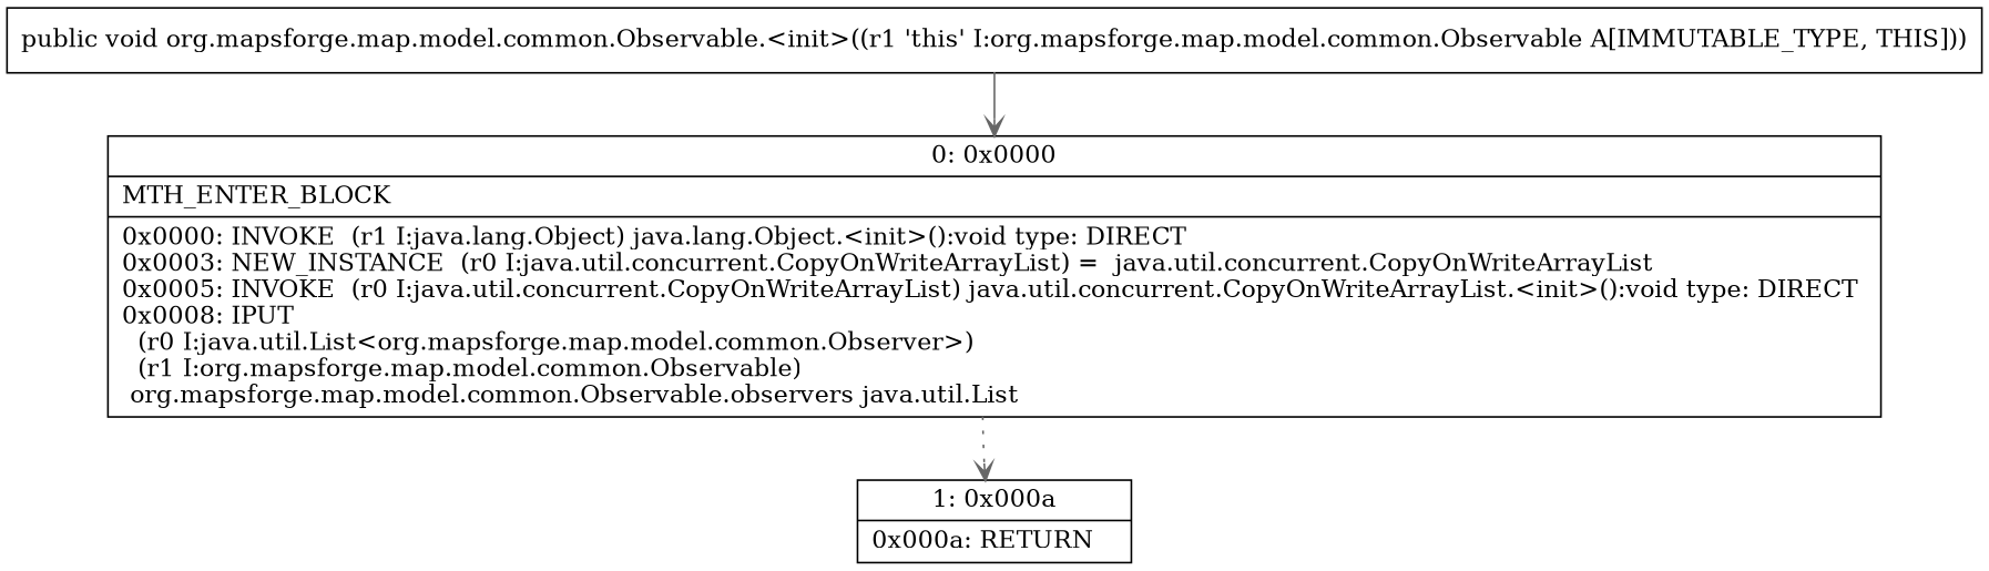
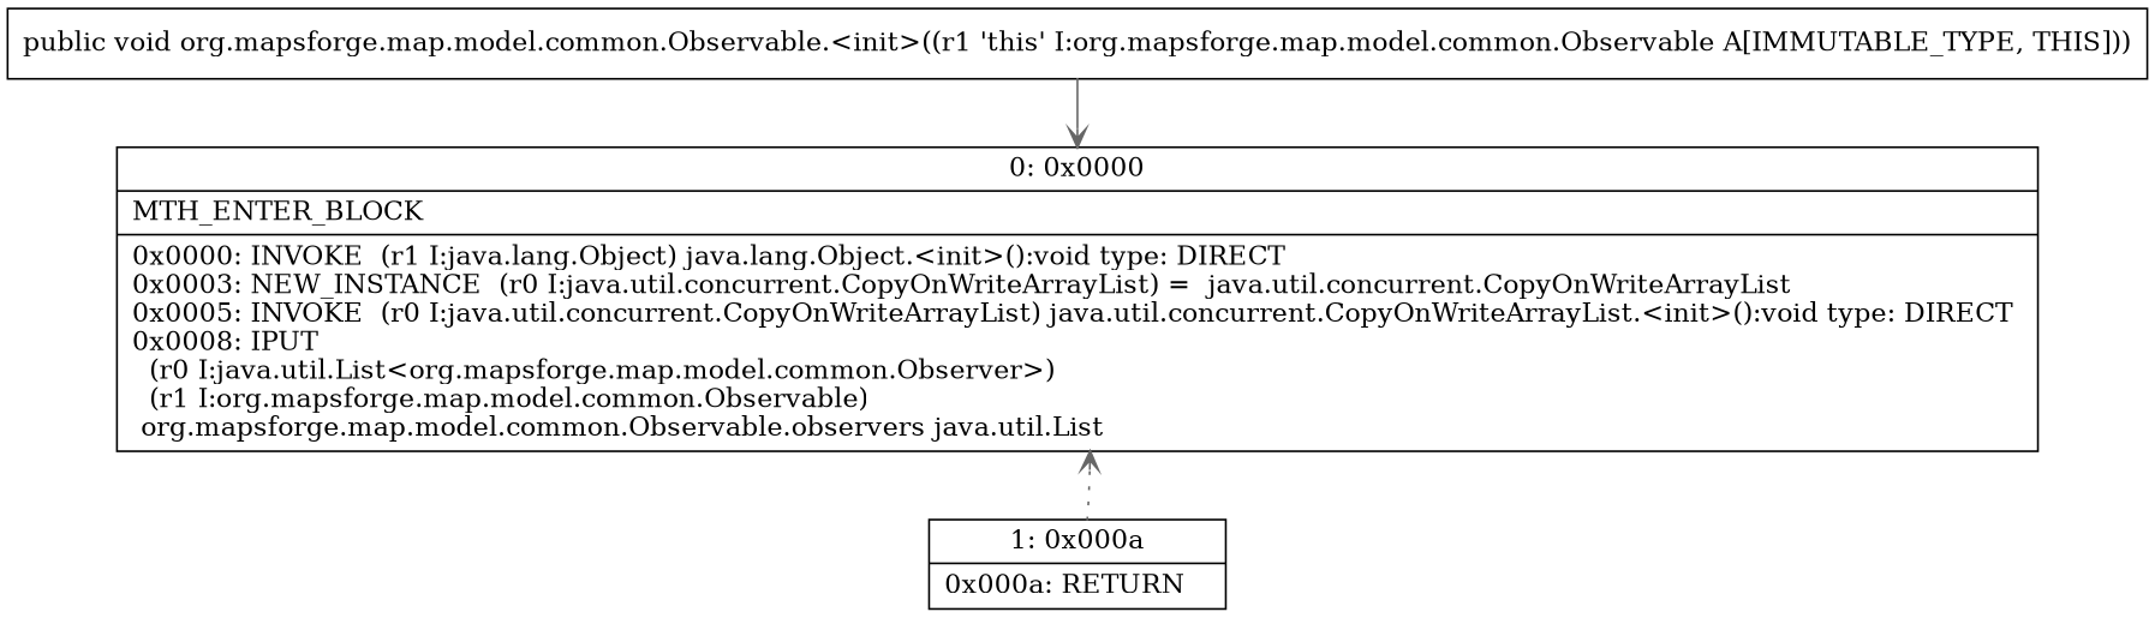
  digraph {
    node [shape=record]
    edge [color=gray40 arrowhead=vee]
    n1 [label="{0\:\ 0x0000|MTH_ENTER_BLOCK\l|0x0000: INVOKE  (r1 I:java.lang.Object) java.lang.Object.\<init\>():void type: DIRECT \l0x0003: NEW_INSTANCE  (r0 I:java.util.concurrent.CopyOnWriteArrayList) =  java.util.concurrent.CopyOnWriteArrayList \l0x0005: INVOKE  (r0 I:java.util.concurrent.CopyOnWriteArrayList) java.util.concurrent.CopyOnWriteArrayList.\<init\>():void type: DIRECT \l0x0008: IPUT  \l  (r0 I:java.util.List\<org.mapsforge.map.model.common.Observer\>)\l  (r1 I:org.mapsforge.map.model.common.Observable)\l org.mapsforge.map.model.common.Observable.observers java.util.List \l}"]
    n2 [label="{1\:\ 0x000a|0x000a: RETURN   \l}"]
    n3 [label="{public void org.mapsforge.map.model.common.Observable.\<init\>((r1 'this' I:org.mapsforge.map.model.common.Observable A[IMMUTABLE_TYPE, THIS])) }"]
-   n1 -> n2 [style=dotted]
+   n2 -> n1 [style=dotted]
    n3 -> n1 [style=solid]
  }
